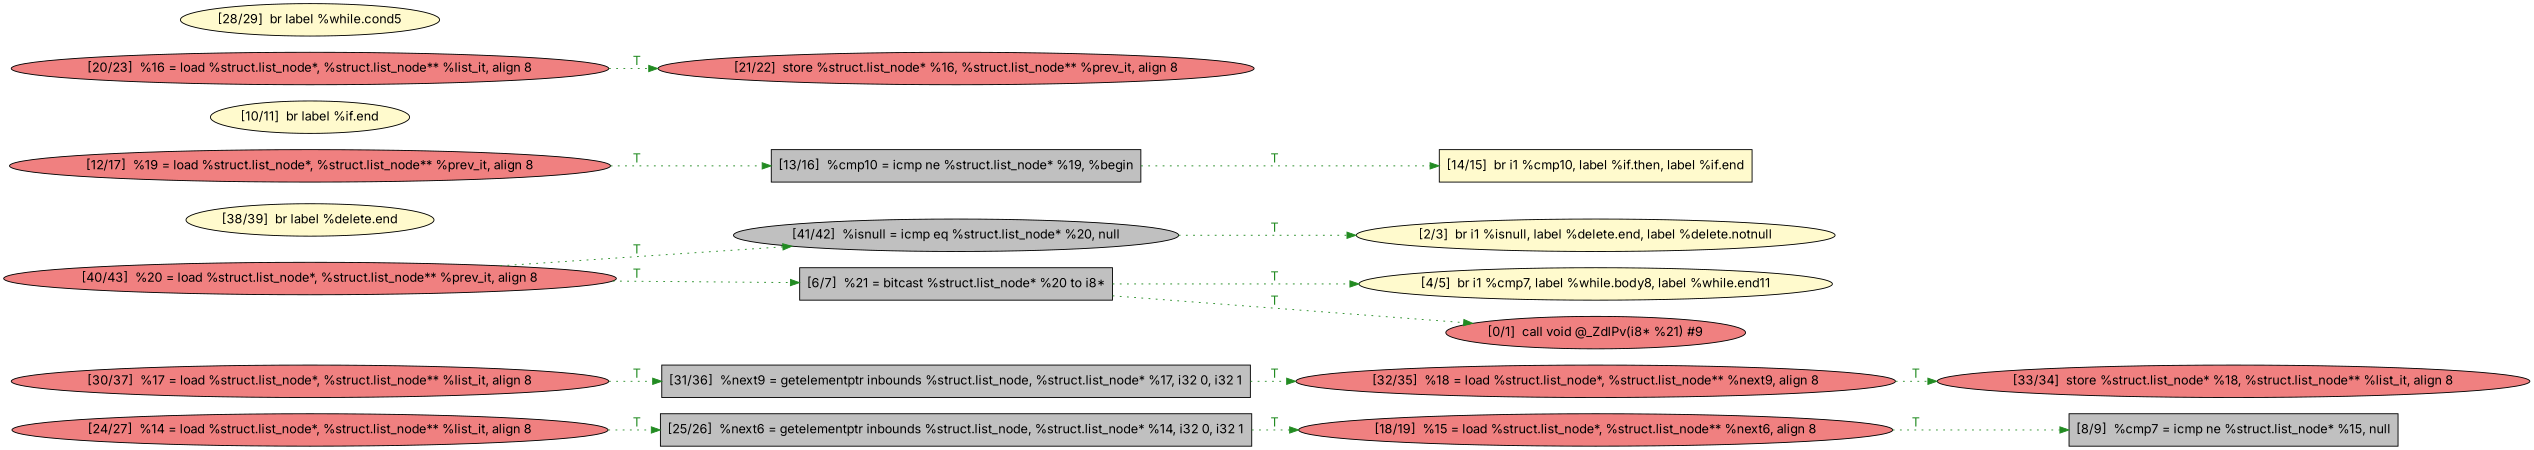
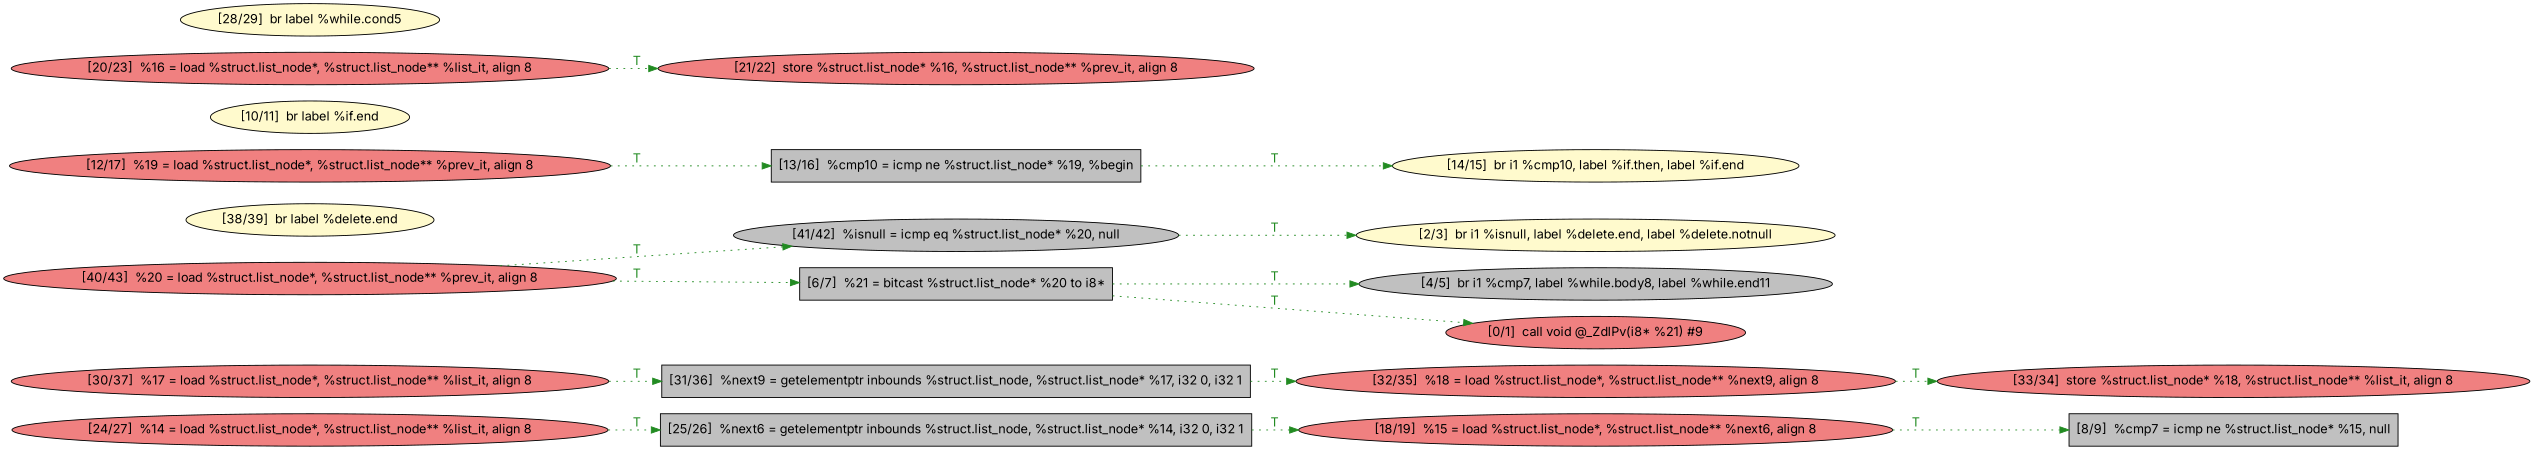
  digraph {
    fontname=Inter
    rankdir=LR
    node [fillcolor=lightcoral fontname=Inter shape=ellipse style=filled]
    edge [color=forestgreen fontcolor=forestgreen fontname=Inter style=dotted]
    n1 [fillcolor=grey label="[25/26]  %next6 = getelementptr inbounds %struct.list_node, %struct.list_node* %14, i32 0, i32 1" shape=rectangle]
    n2 [label="[18/19]  %15 = load %struct.list_node*, %struct.list_node** %next6, align 8"]
    n3 [fillcolor=grey label="[8/9]  %cmp7 = icmp ne %struct.list_node* %15, null" shape=rectangle]
    n4 [label="[30/37]  %17 = load %struct.list_node*, %struct.list_node** %list_it, align 8"]
    n5 [fillcolor=grey label="[31/36]  %next9 = getelementptr inbounds %struct.list_node, %struct.list_node* %17, i32 0, i32 1" shape=rectangle]
    n6 [label="[32/35]  %18 = load %struct.list_node*, %struct.list_node** %next9, align 8"]
    n7 [fillcolor=grey label="[41/42]  %isnull = icmp eq %struct.list_node* %20, null"]
    n8 [fillcolor=lemonchiffon label="[2/3]  br i1 %isnull, label %delete.end, label %delete.notnull"]
    n9 [fillcolor=lemonchiffon label="[38/39]  br label %delete.end"]
-   n10 [fillcolor=lemonchiffon label="[4/5]  br i1 %cmp7, label %while.body8, label %while.end11"]
+   n10 [fillcolor=grey label="[4/5]  br i1 %cmp7, label %while.body8, label %while.end11"]
    n11 [label="[0/1]  call void @_ZdlPv(i8* %21) #9"]
    n12 [label="[12/17]  %19 = load %struct.list_node*, %struct.list_node** %prev_it, align 8"]
    n13 [fillcolor=grey label="[13/16]  %cmp10 = icmp ne %struct.list_node* %19, %begin" shape=rectangle]
-   n14 [fillcolor=lemonchiffon label="[14/15]  br i1 %cmp10, label %if.then, label %if.end" shape=box]
+   n14 [fillcolor=lemonchiffon label="[14/15]  br i1 %cmp10, label %if.then, label %if.end"]
    n15 [fillcolor=grey label="[6/7]  %21 = bitcast %struct.list_node* %20 to i8*" shape=rectangle]
    n16 [label="[33/34]  store %struct.list_node* %18, %struct.list_node** %list_it, align 8"]
    n17 [fillcolor=lemonchiffon label="[10/11]  br label %if.end"]
    n18 [label="[21/22]  store %struct.list_node* %16, %struct.list_node** %prev_it, align 8"]
    n19 [label="[40/43]  %20 = load %struct.list_node*, %struct.list_node** %prev_it, align 8"]
    n20 [fillcolor=lemonchiffon label="[28/29]  br label %while.cond5"]
    n21 [label="[20/23]  %16 = load %struct.list_node*, %struct.list_node** %list_it, align 8"]
    n22 [label="[24/27]  %14 = load %struct.list_node*, %struct.list_node** %list_it, align 8"]
    n1 -> n2 [label=T]
    n2 -> n3 [label=T]
    n4 -> n5 [label=T]
    n5 -> n6 [label=T]
    n6 -> n16 [label=T]
    n7 -> n8 [label=T]
    n12 -> n13 [label=T]
    n13 -> n14 [label=T]
    n15 -> n10 [label=T]
    n15 -> n11 [label=T]
    n19 -> n7 [label=T]
    n19 -> n15 [label=T]
    n21 -> n18 [label=T]
    n22 -> n1 [label=T]
  }
